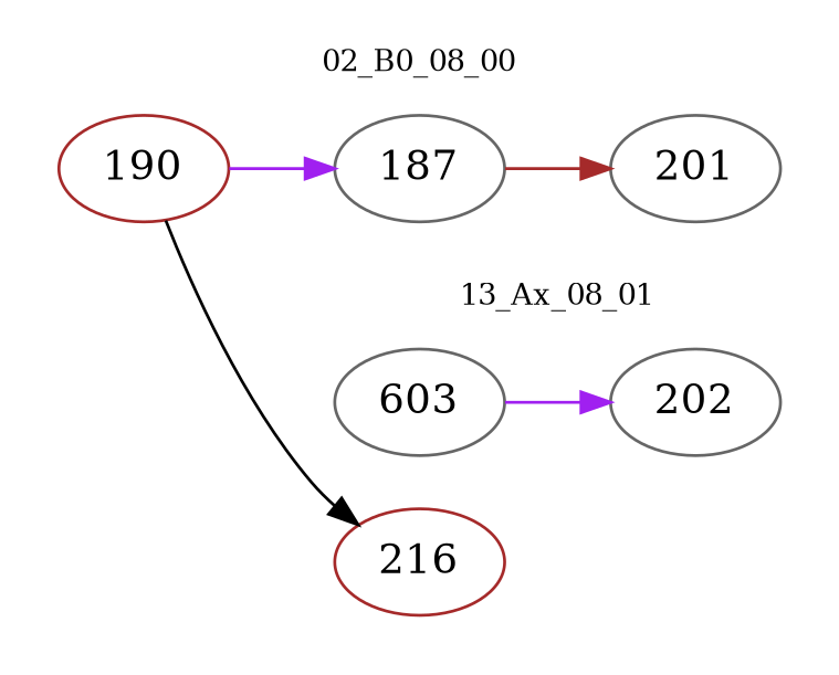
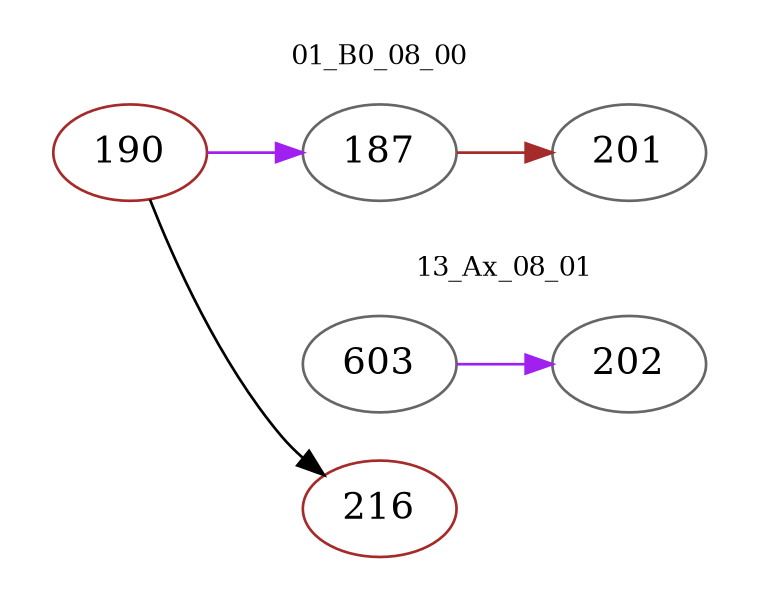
  digraph {
    rankdir=LR
    node [color=gray40]
    edge [color=purple]
    n1 [label=603]
    n2 [label=202]
    n3 [color=brown label=216]
    n4 [color=brown label=190]
    n5 [label=187]
    n6 [label=201]
    subgraph cluster_1 {
      color=white
      fontsize=10
      label="13_Ax_08_01"
      n1
      n2
      n3
    }
    subgraph cluster_2 {
      color=white
      fontsize=10
-     label="02_B0_08_00"
+     label="01_B0_08_00"
      n4
      n5
      n6
    }
    n1 -> n2
    n4 -> n3 [color=black]
    n4 -> n5
    n5 -> n6 [color=brown]
  }
